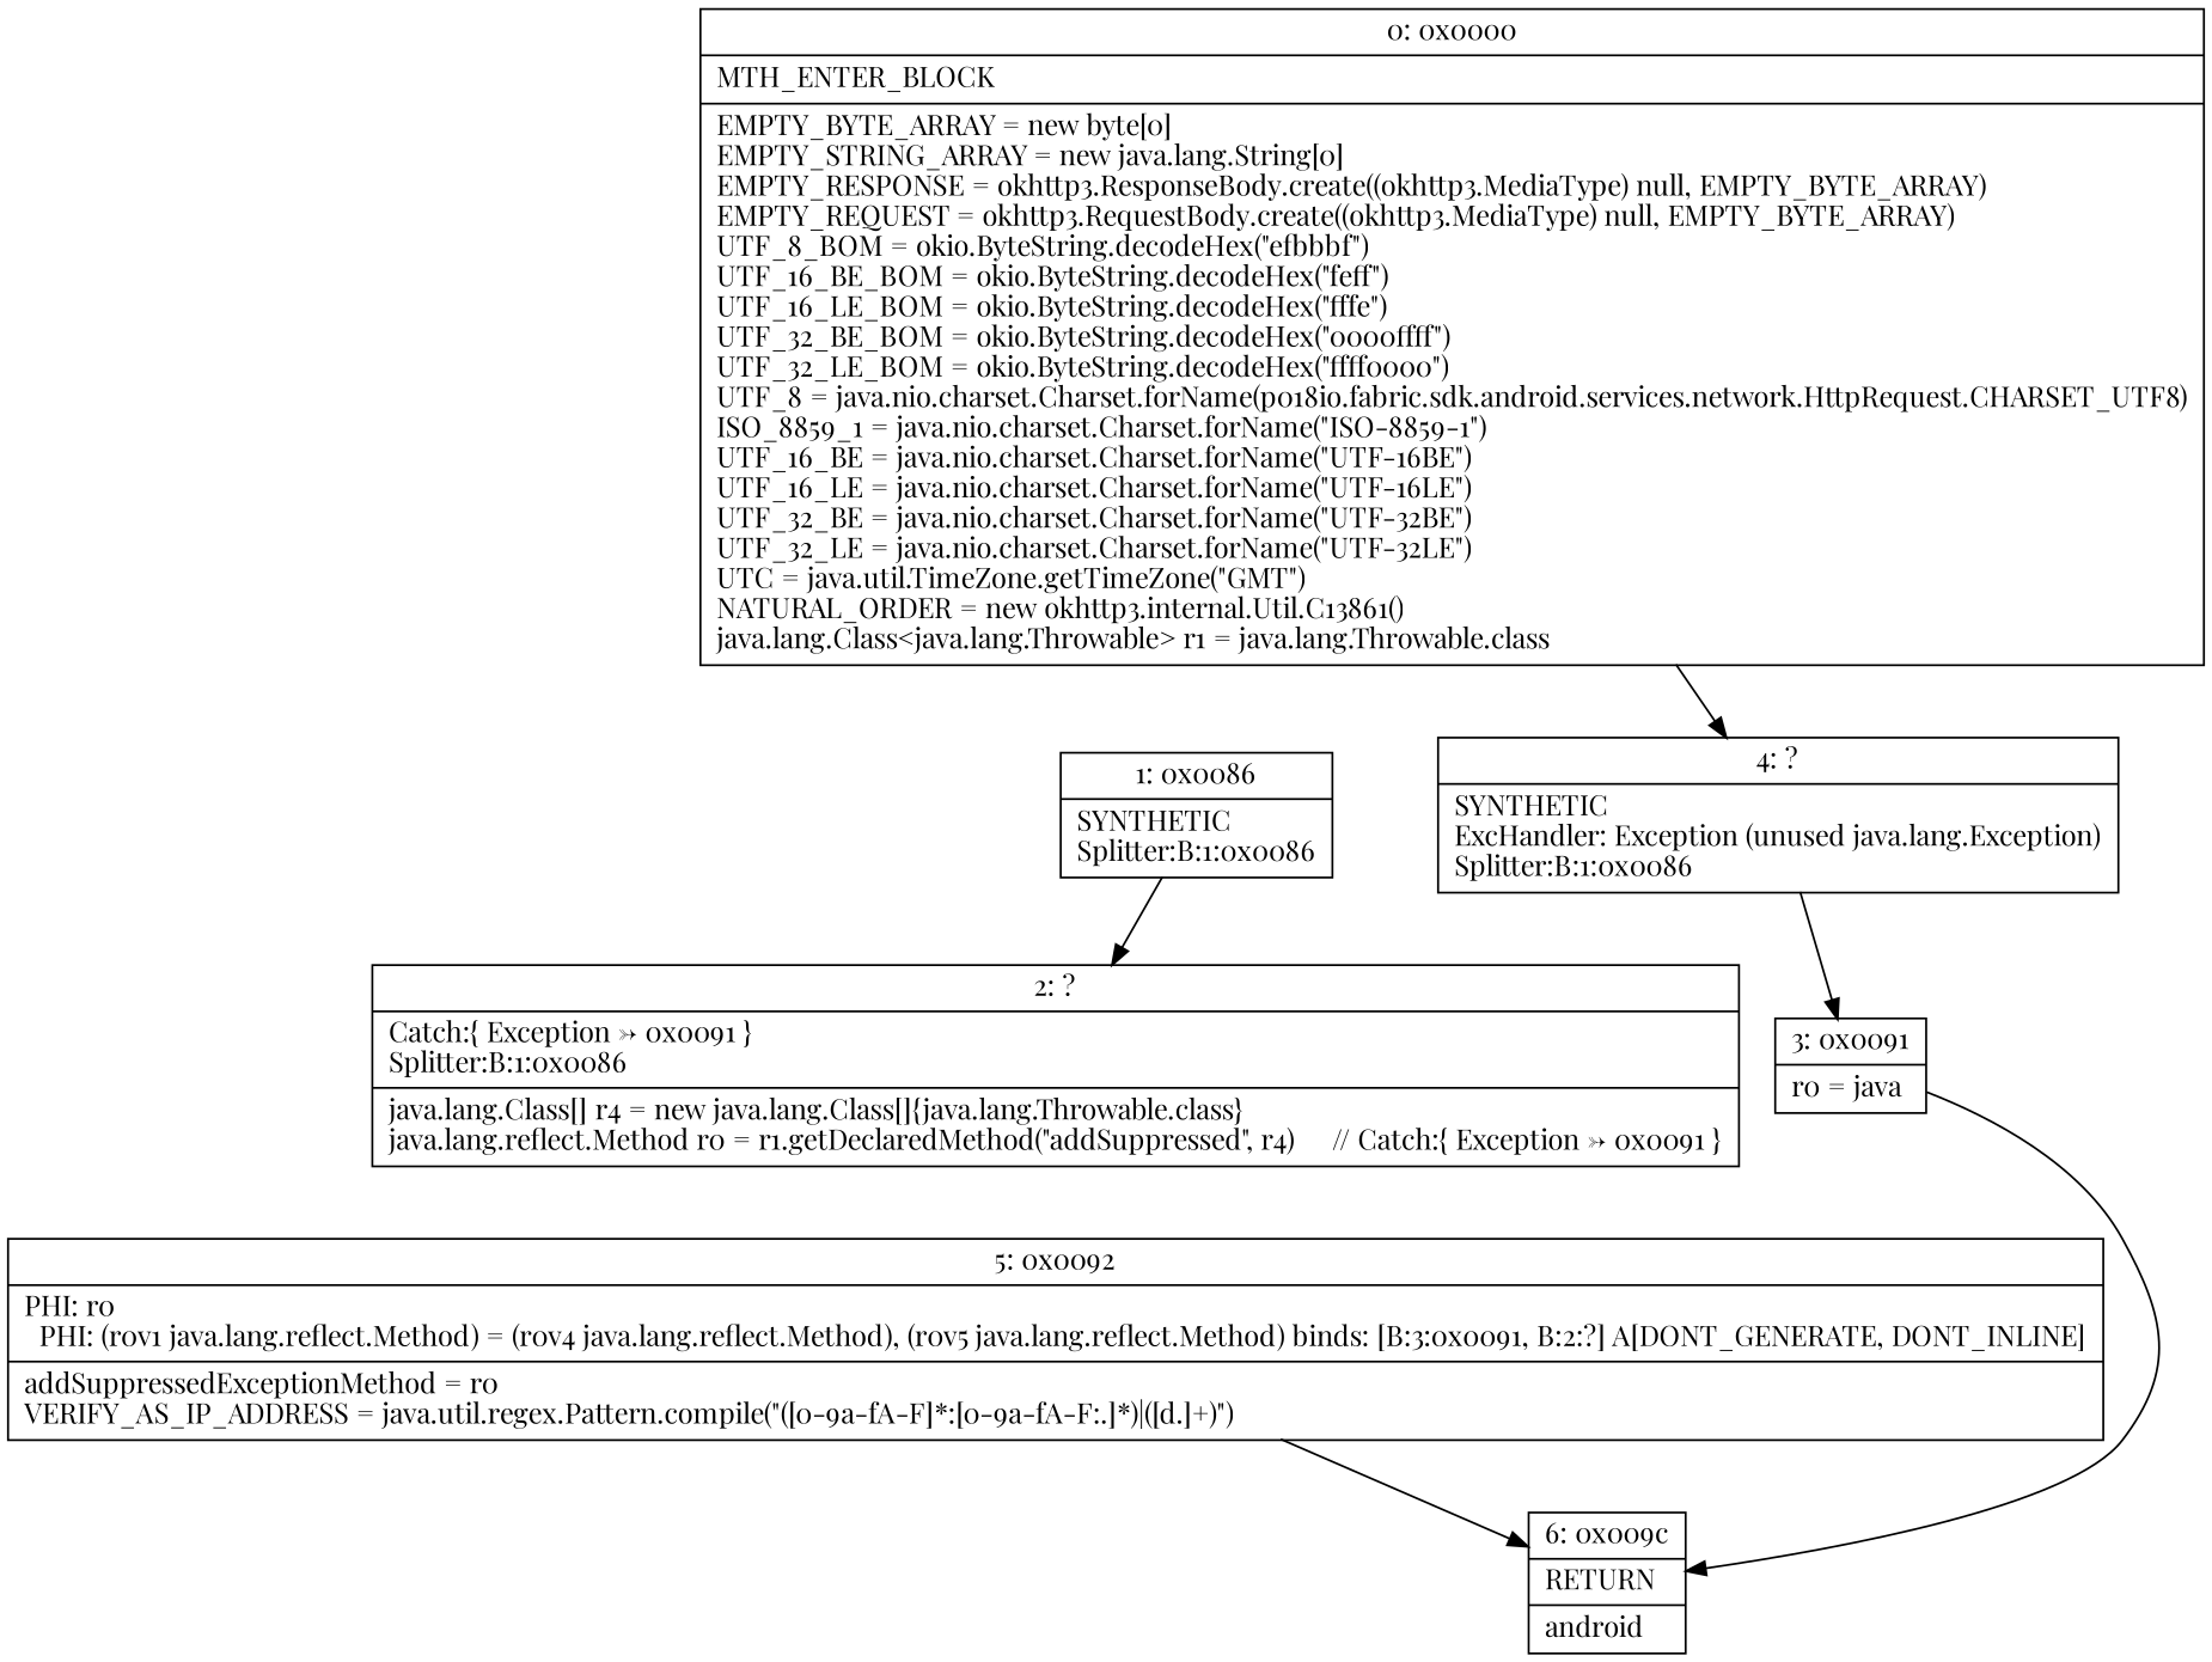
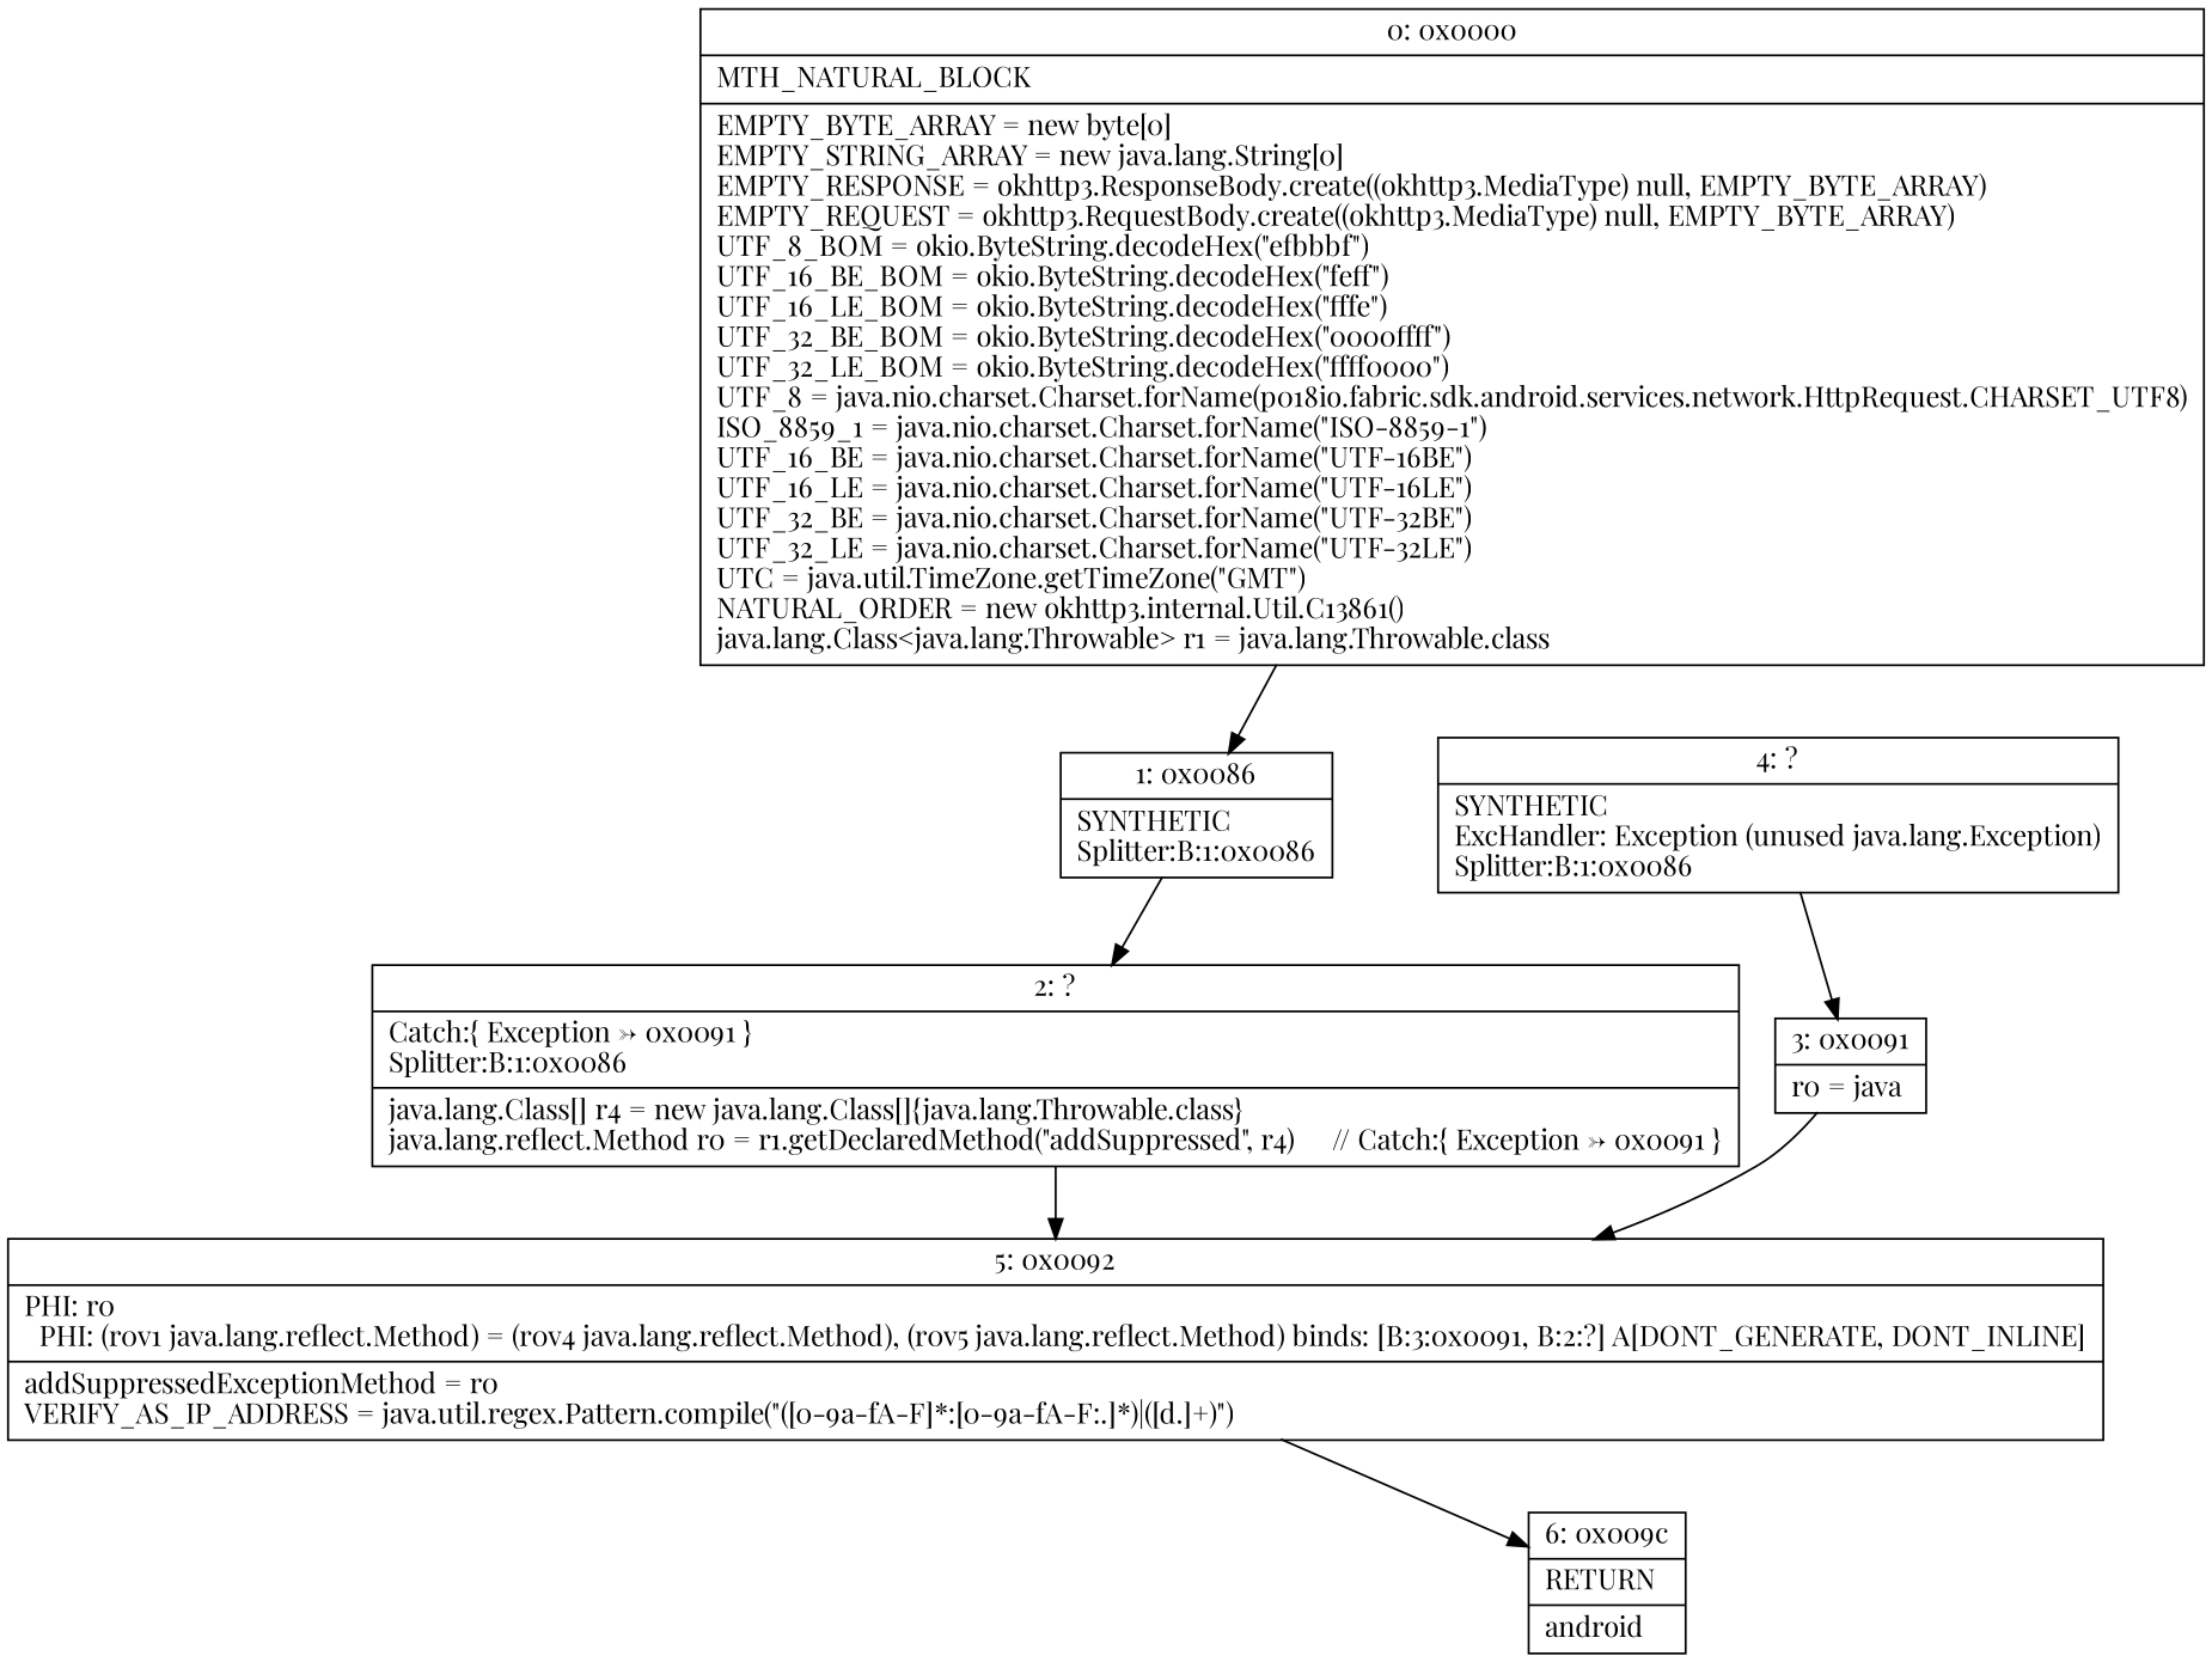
  digraph {
    fontname="Playfair Display"
    node [fontname="Playfair Display" shape=record]
    edge [fontname="Playfair Display"]
-   n1 [label="{0\:\ 0x0000|MTH_ENTER_BLOCK\l|EMPTY_BYTE_ARRAY = new byte[0]\lEMPTY_STRING_ARRAY = new java.lang.String[0]\lEMPTY_RESPONSE = okhttp3.ResponseBody.create((okhttp3.MediaType) null, EMPTY_BYTE_ARRAY)\lEMPTY_REQUEST = okhttp3.RequestBody.create((okhttp3.MediaType) null, EMPTY_BYTE_ARRAY)\lUTF_8_BOM = okio.ByteString.decodeHex(\"efbbbf\")\lUTF_16_BE_BOM = okio.ByteString.decodeHex(\"feff\")\lUTF_16_LE_BOM = okio.ByteString.decodeHex(\"fffe\")\lUTF_32_BE_BOM = okio.ByteString.decodeHex(\"0000ffff\")\lUTF_32_LE_BOM = okio.ByteString.decodeHex(\"ffff0000\")\lUTF_8 = java.nio.charset.Charset.forName(p018io.fabric.sdk.android.services.network.HttpRequest.CHARSET_UTF8)\lISO_8859_1 = java.nio.charset.Charset.forName(\"ISO\-8859\-1\")\lUTF_16_BE = java.nio.charset.Charset.forName(\"UTF\-16BE\")\lUTF_16_LE = java.nio.charset.Charset.forName(\"UTF\-16LE\")\lUTF_32_BE = java.nio.charset.Charset.forName(\"UTF\-32BE\")\lUTF_32_LE = java.nio.charset.Charset.forName(\"UTF\-32LE\")\lUTC = java.util.TimeZone.getTimeZone(\"GMT\")\lNATURAL_ORDER = new okhttp3.internal.Util.C13861()\ljava.lang.Class\<java.lang.Throwable\> r1 = java.lang.Throwable.class\l}"]
+   n1 [label="{0\:\ 0x0000|MTH_NATURAL_BLOCK\l|EMPTY_BYTE_ARRAY = new byte[0]\lEMPTY_STRING_ARRAY = new java.lang.String[0]\lEMPTY_RESPONSE = okhttp3.ResponseBody.create((okhttp3.MediaType) null, EMPTY_BYTE_ARRAY)\lEMPTY_REQUEST = okhttp3.RequestBody.create((okhttp3.MediaType) null, EMPTY_BYTE_ARRAY)\lUTF_8_BOM = okio.ByteString.decodeHex(\"efbbbf\")\lUTF_16_BE_BOM = okio.ByteString.decodeHex(\"feff\")\lUTF_16_LE_BOM = okio.ByteString.decodeHex(\"fffe\")\lUTF_32_BE_BOM = okio.ByteString.decodeHex(\"0000ffff\")\lUTF_32_LE_BOM = okio.ByteString.decodeHex(\"ffff0000\")\lUTF_8 = java.nio.charset.Charset.forName(p018io.fabric.sdk.android.services.network.HttpRequest.CHARSET_UTF8)\lISO_8859_1 = java.nio.charset.Charset.forName(\"ISO\-8859\-1\")\lUTF_16_BE = java.nio.charset.Charset.forName(\"UTF\-16BE\")\lUTF_16_LE = java.nio.charset.Charset.forName(\"UTF\-16LE\")\lUTF_32_BE = java.nio.charset.Charset.forName(\"UTF\-32BE\")\lUTF_32_LE = java.nio.charset.Charset.forName(\"UTF\-32LE\")\lUTC = java.util.TimeZone.getTimeZone(\"GMT\")\lNATURAL_ORDER = new okhttp3.internal.Util.C13861()\ljava.lang.Class\<java.lang.Throwable\> r1 = java.lang.Throwable.class\l}"]
    n2 [label="{1\:\ 0x0086|SYNTHETIC\lSplitter:B:1:0x0086\l}"]
    n3 [label="{2\:\ ?|Catch:\{ Exception \-\> 0x0091 \}\lSplitter:B:1:0x0086\l|java.lang.Class[] r4 = new java.lang.Class[]\{java.lang.Throwable.class\}\ljava.lang.reflect.Method r0 = r1.getDeclaredMethod(\"addSuppressed\", r4)     \/\/ Catch:\{ Exception \-\> 0x0091 \}\l}"]
    n4 [label="{5\:\ 0x0092|PHI: r0 \l  PHI: (r0v1 java.lang.reflect.Method) = (r0v4 java.lang.reflect.Method), (r0v5 java.lang.reflect.Method) binds: [B:3:0x0091, B:2:?] A[DONT_GENERATE, DONT_INLINE]\l|addSuppressedExceptionMethod = r0\lVERIFY_AS_IP_ADDRESS = java.util.regex.Pattern.compile(\"([0\-9a\-fA\-F]*:[0\-9a\-fA\-F:.]*)\|([d.]+)\")\l}"]
    n5 [label="{4\:\ ?|SYNTHETIC\lExcHandler: Exception (unused java.lang.Exception)\lSplitter:B:1:0x0086\l}"]
    n6 [label="{3\:\ 0x0091|r0 = java\l}"]
    n7 [label="{6\:\ 0x009c|RETURN\l|android\l}"]
-   n1 -> n5
+   n1 -> n2
    n2 -> n3
+   n3 -> n4
    n4 -> n7
    n5 -> n6
-   n6 -> n7
+   n6 -> n4
  }
